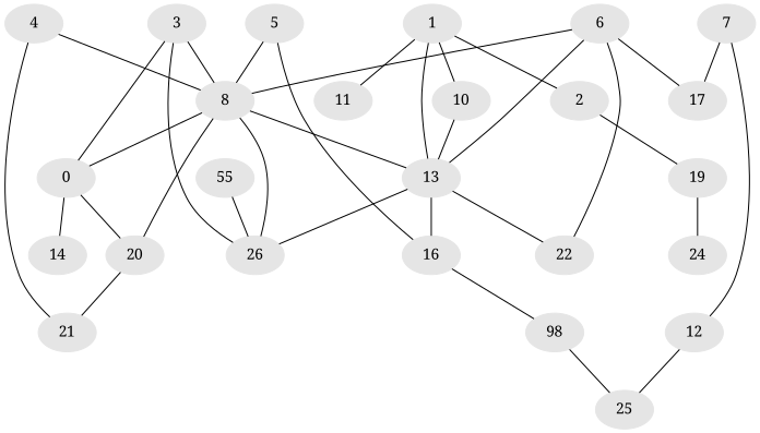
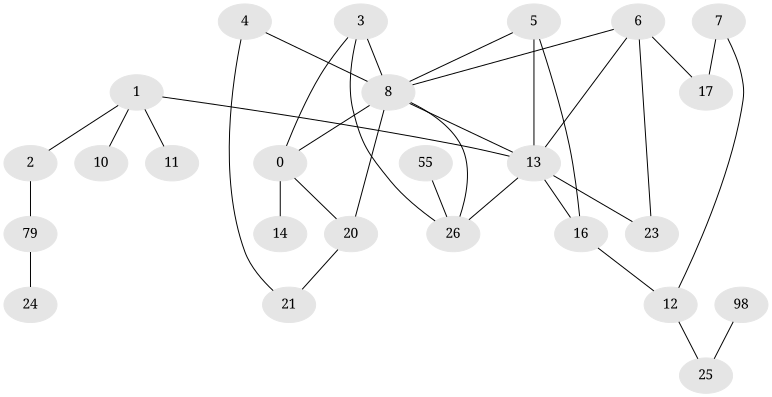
  graph {
    fontname="Noto Serif"
    node [color=gray90 fontname="Noto Serif" style=filled]
    edge [fontname="Noto Serif" weight=1.0]
    1
    2
    10
    11
    13
-   19
+   19 [label=79]
    n7 [label=26]
    16
-   23 [label=22]
+   23
    24
    3
    8
    n13 [label=0]
    20
    14
    4
    21
    5
    n19 [label=98]
    6
    17
    7
    12
    25
    n25 [label=55]
    1 -- 2
    1 -- 10
    1 -- 11
    1 -- 13
    2 -- 19
-   10 -- 13
+   5 -- 13
    13 -- n7
    13 -- 16
    13 -- 23
    19 -- 24
-   16 -- n19
+   16 -- 12
    3 -- n7
    3 -- 8 [weight=2.0]
    3 -- n13
    8 -- 13
    8 -- n7
    8 -- n13
    8 -- 20
    n13 -- 20
    n13 -- 14
    20 -- 21
    4 -- 8
    4 -- 21
    5 -- 16
    5 -- 8
    n19 -- 25
    6 -- 13
    6 -- 23
    6 -- 8
    6 -- 17
    7 -- 17
    7 -- 12
    12 -- 25
    n25 -- n7
  }
